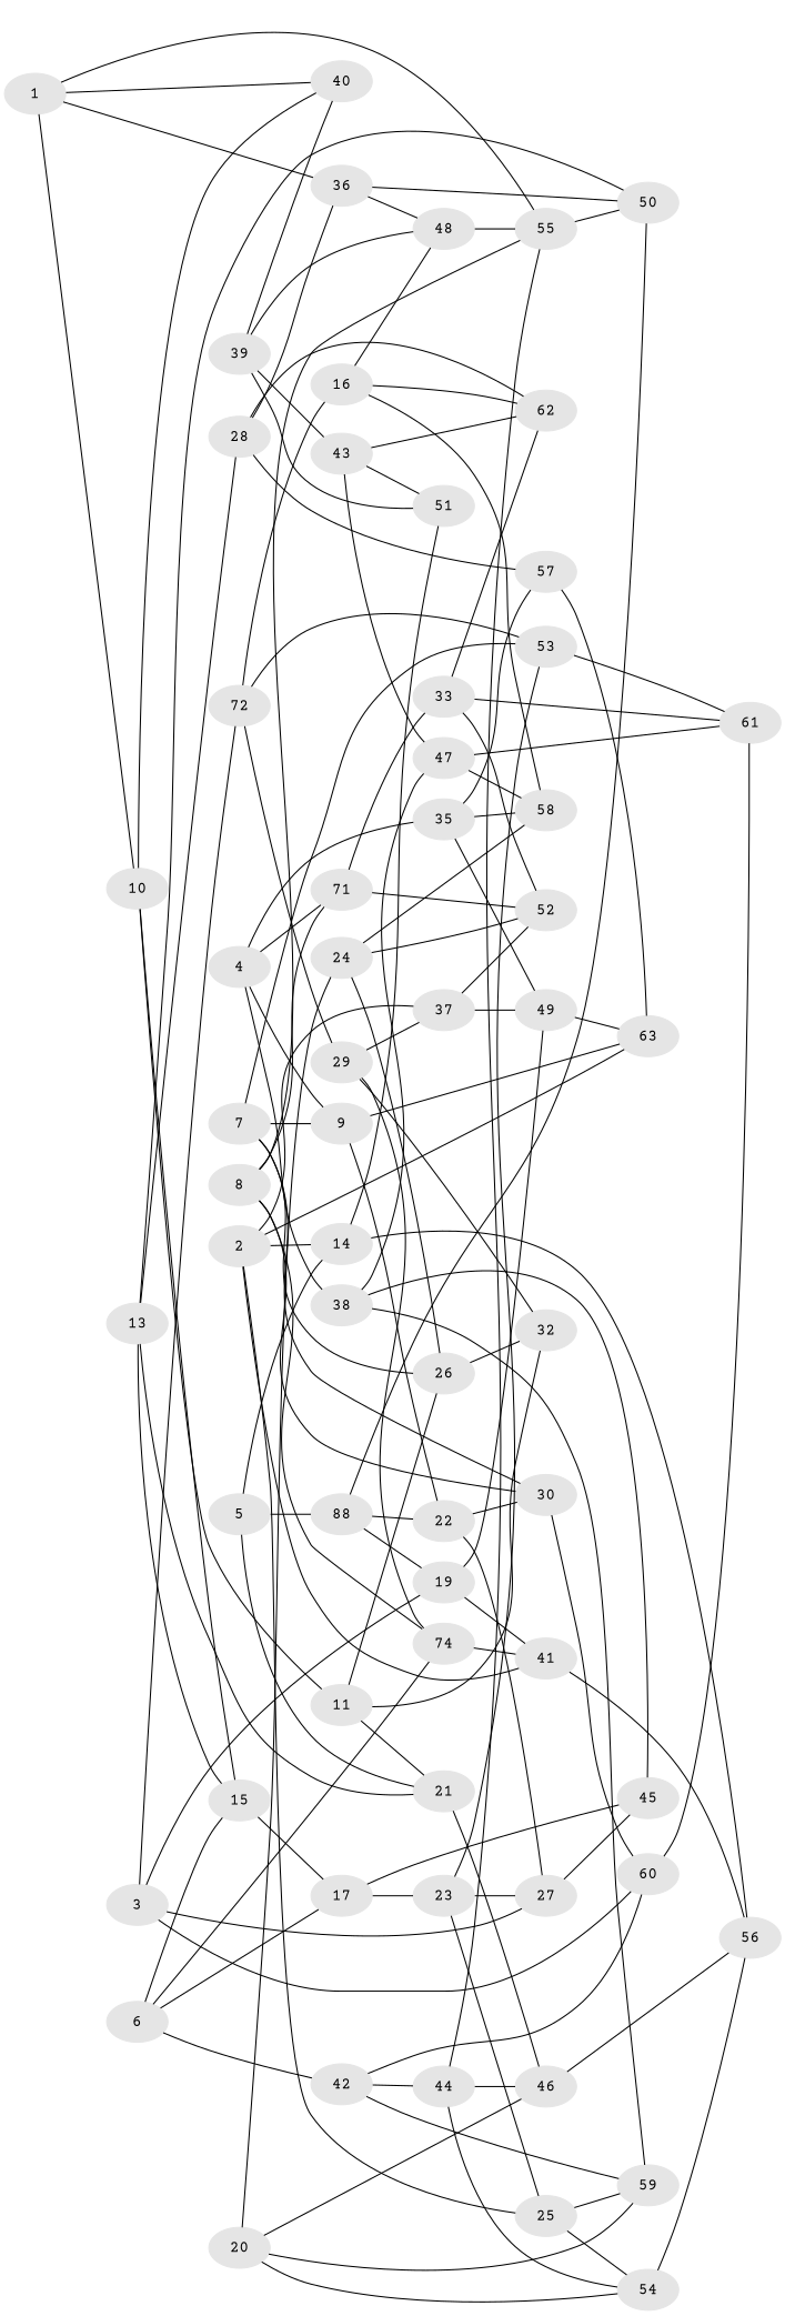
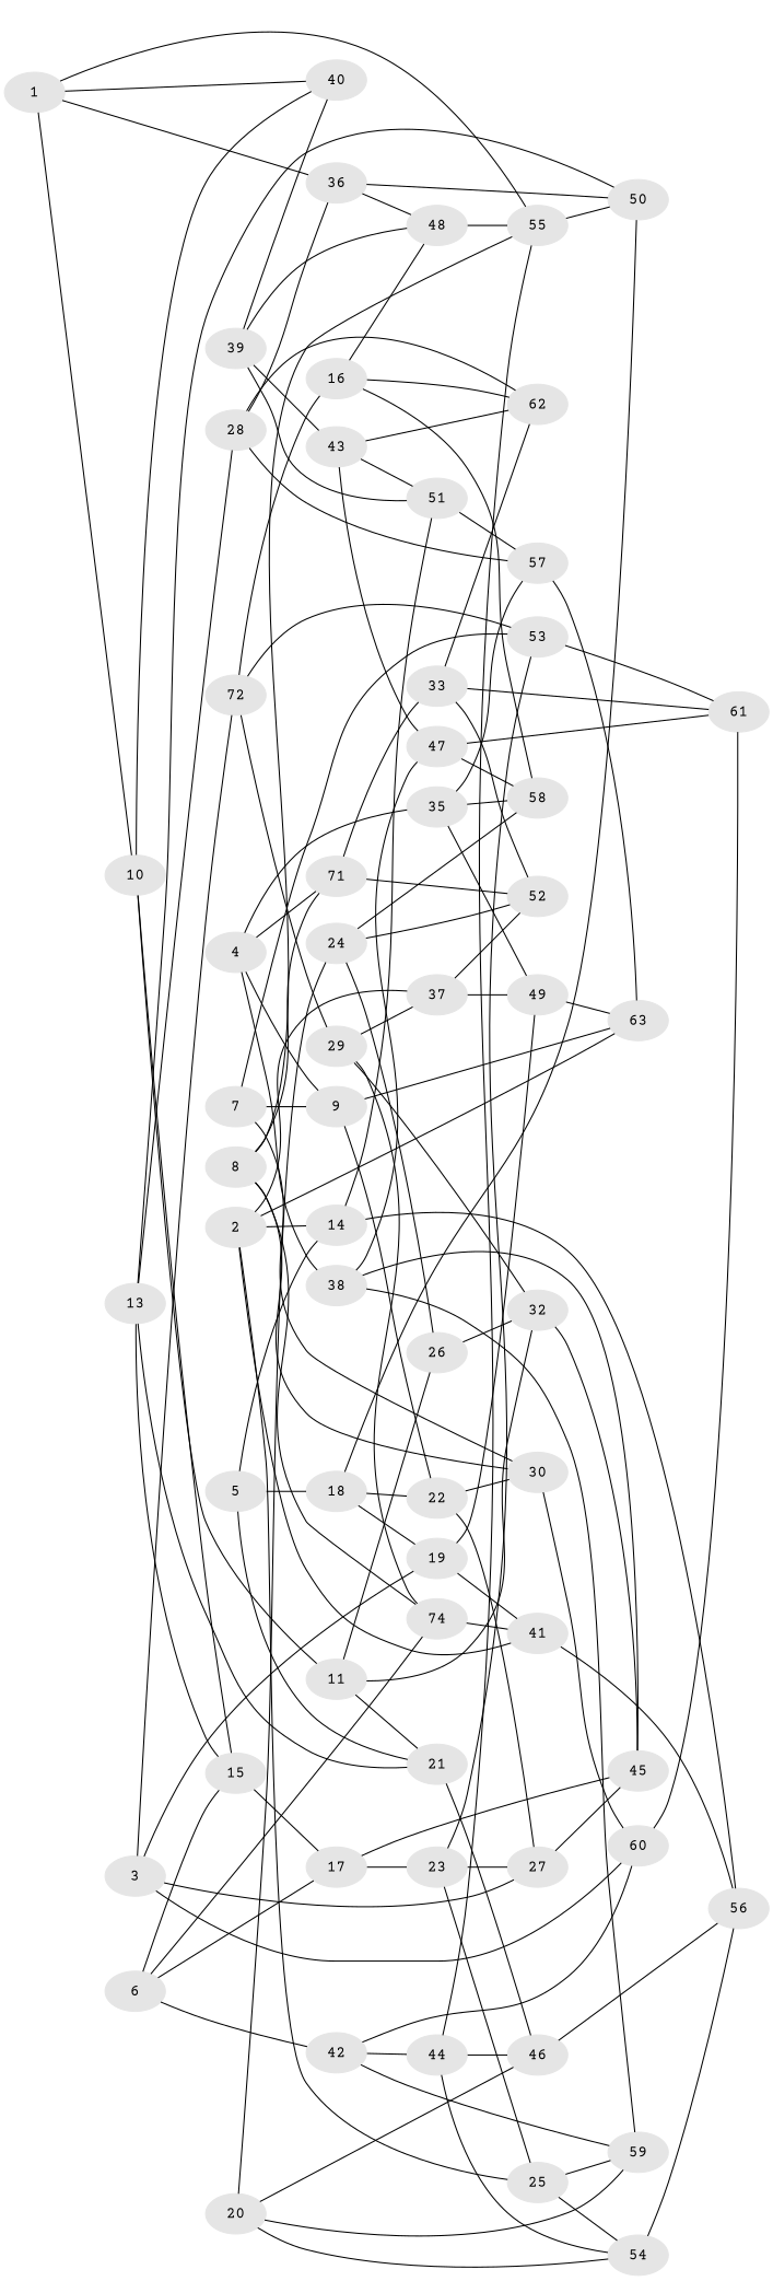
  graph {
    fontname="Courier Prime"
    rankdir=LR
    node [color=gray90 fontname="Courier Prime" style=filled]
    edge [fontname="Courier Prime"]
    1
    10
    36
    40
    55
    15
    11
    50
    48
    2
    14
    25
    37
    41
    63
    51
    56
    54
    59
    49
    52
    n22 [label=72]
    3
    19
    27
    60
    53
    16
    29
    45
    61
    4
    9
    n34 [label=71]
    35
    38
    22
    33
    58
    57
    47
    5
-   18 [label=88]
+   18
    21
    46
    6
    17
    n48 [label=74]
    42
    23
    44
    7
    26
    30
    32
    8
    62
    13
    28
    20
    24
    39
    43
    1 -- 10
    1 -- 36
    1 -- 40
    1 -- 55
    10 -- 40
    10 -- 15
    10 -- 11
    36 -- 50
    36 -- 48
    55 -- 50
    15 -- 17
    11 -- 21
    11 -- 26
    11 -- 32
    48 -- 55
    2 -- 14
    2 -- 25
    2 -- 37
    2 -- 41
    2 -- 63
    14 -- 51
    14 -- 56
    25 -- 54
    25 -- 59
    37 -- 49
    37 -- 52
    41 -- 56
+   51 -- 57
    54 -- 56
    49 -- 63
    n22 -- 53
    n22 -- 16
    n22 -- 29
    3 -- n22
    3 -- 19
    3 -- 27
    3 -- 60
    19 -- 41
    19 -- 49
    27 -- 45
    60 -- 61
    53 -- 61
    16 -- 48
    16 -- 58
    16 -- 62
    29 -- 37
    29 -- n48
    29 -- 32
    4 -- 9
    4 -- n34
    4 -- 35
    4 -- 38
    9 -- 63
    9 -- 22
    n34 -- 52
    n34 -- 33
    35 -- 49
    35 -- 58
    35 -- 57
    38 -- 59
    38 -- 45
    38 -- 47
    22 -- 27
    22 -- 30
    33 -- 52
    33 -- 61
    33 -- 62
    57 -- 63
    47 -- 61
    47 -- 58
    5 -- 14
    5 -- 18
    5 -- 21
    18 -- 50
    18 -- 19
    18 -- 22
    21 -- 46
    46 -- 56
    6 -- 15
    6 -- 17
    6 -- n48
    6 -- 42
    17 -- 45
    17 -- 23
    n48 -- 41
    42 -- 59
    42 -- 60
    42 -- 44
    23 -- 25
    23 -- 27
    23 -- 53
    44 -- 55
    44 -- 54
    44 -- 46
    7 -- 53
    7 -- 9
-   7 -- 26
    7 -- 30
    26 -- 32
    30 -- 60
+   32 -- 45
    8 -- 55
    8 -- n34
    8 -- n48
    8 -- 30
    13 -- 15
    13 -- 50
    13 -- 21
    13 -- 28
    28 -- 36
    28 -- 57
    28 -- 62
    20 -- 54
    20 -- 59
    20 -- 46
    20 -- 24
    24 -- 52
    24 -- 58
    24 -- 26
    39 -- 40
    39 -- 48
    39 -- 51
    39 -- 43
    43 -- 51
    43 -- 47
    43 -- 62
  }
